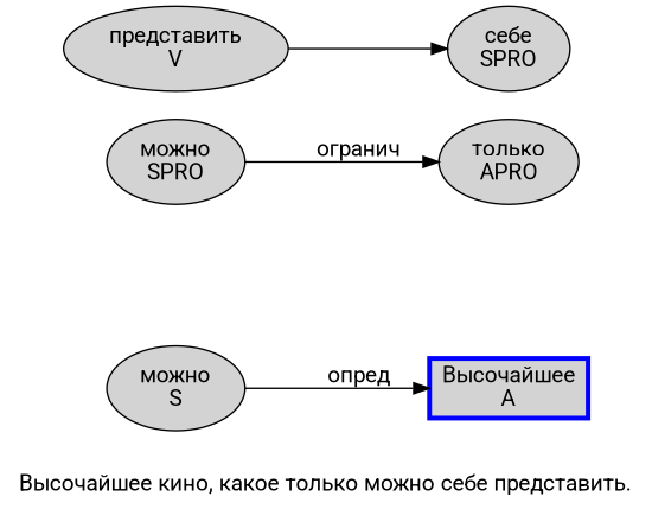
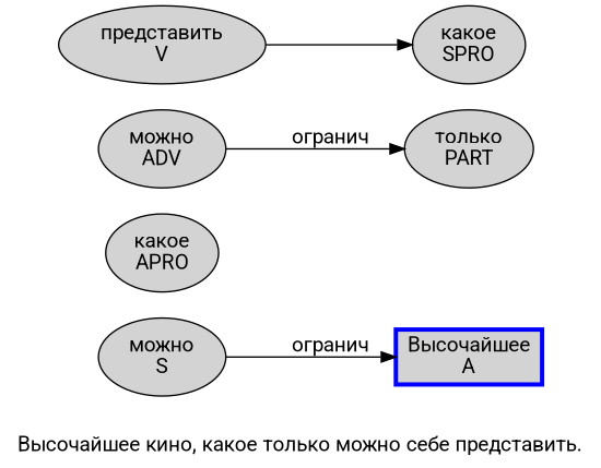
  digraph {
    fontname=Roboto
    label="Высочайшее кино, какое только можно себе представить."
    rankdir=LR
    node [fillcolor=lightgray fontname=Roboto penwidth=1 shape=ellipse style=filled]
    edge [fontname=Roboto]
    n1 [color=blue label="Высочайшее\nA" penwidth=3 shape=box]
    n2 [label="можно\nS"]
-   n4 [label="только\nAPRO"]
-   n5 [label="можно\nSPRO"]
+   n3 [label="какое\nAPRO"]
+   n4 [label="только\nPART"]
+   n5 [label="можно\nADV"]
    n6 [label="представить\nV"]
-   n7 [label="себе\nSPRO"]
-   n2 -> n1 [label="опред"]
+   n7 [label="какое\nSPRO"]
+   n2 -> n1 [label="огранич"]
    n5 -> n4 [label="огранич"]
    n6 -> n7
  }
